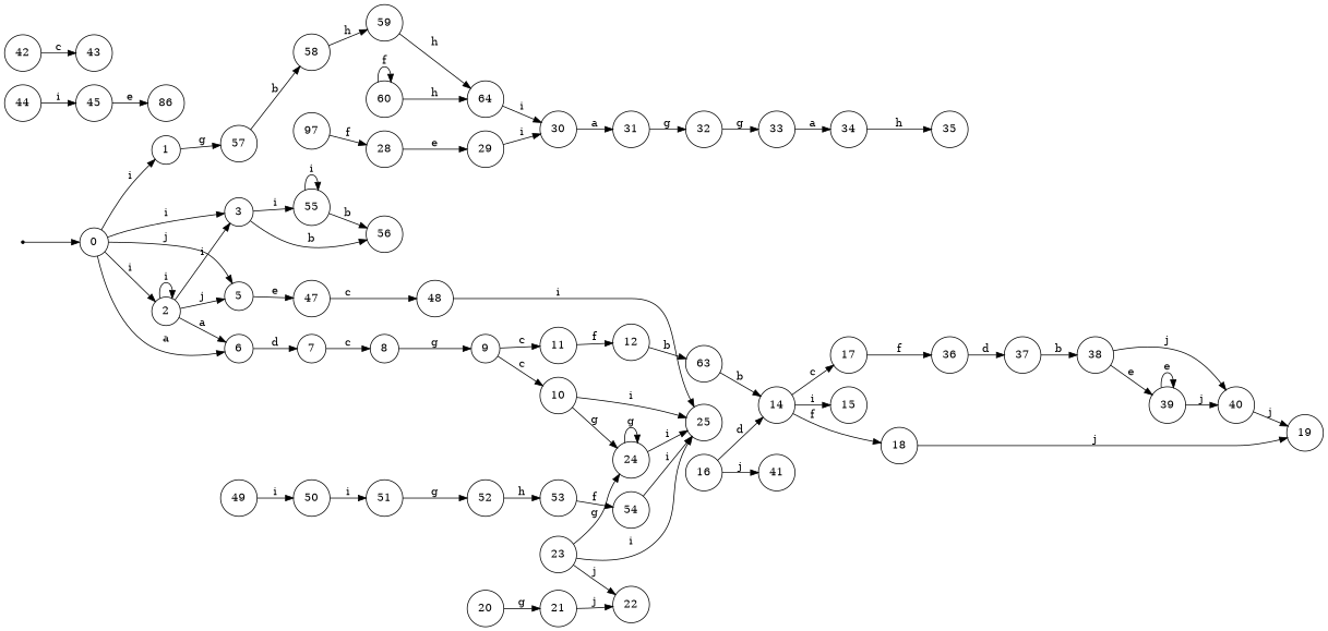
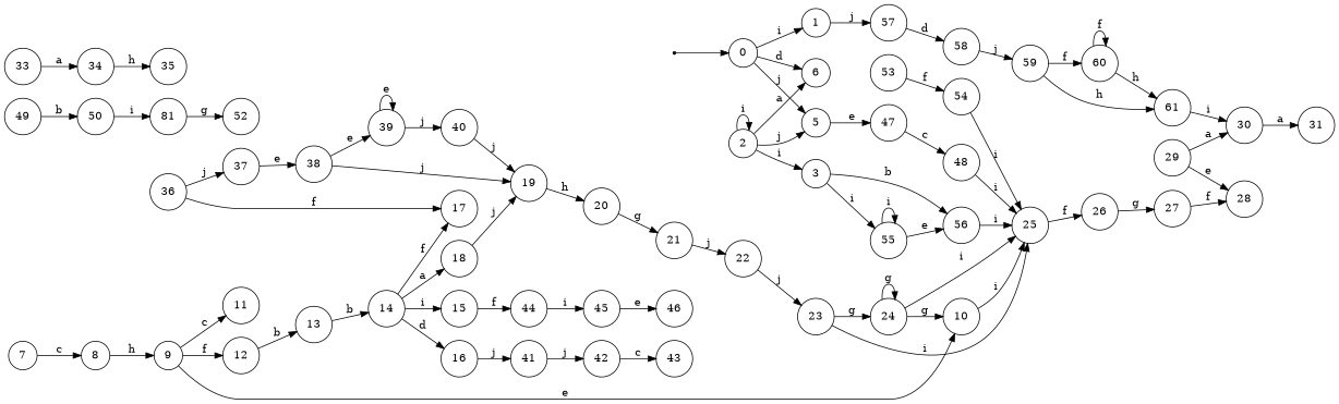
  digraph {
    rankdir=LR
    node [shape=circle]
    dummy0 [shape=point]
    0
    1
    2
    3
    5
    6
    57
    55
    56
    47
    7
    58
    25
    49
    50
    48
    8
    9
    10
    11
    24
    12
-   13 [label=63]
+   26
+   13
    14
    15
    16
    17
    18
    44
    41
    36
    19
    45
    42
    37
    20
    21
    22
    23
-   27 [label=97]
+   27
    28
    29
    30
    31
-   32
    33
    34
    35
    38
    39
    40
    43
-   46 [label=86]
-   51
+   46
+   51 [label=81]
    52
    53
    54
    59
    60
-   61 [label=64]
+   61
    dummy0 -> 0
    0 -> 1 [label=i]
-   0 -> 2 [label=i]
-   0 -> 3 [label=i]
    0 -> 5 [label=j]
-   0 -> 6 [label=a]
-   1 -> 57 [label=g]
+   0 -> 6 [label=d]
+   1 -> 57 [label=j]
    2 -> 2 [label=i]
    2 -> 3 [label=i]
    2 -> 5 [label=j]
    2 -> 6 [label=a]
    3 -> 55 [label=i]
    3 -> 56 [label=b]
    5 -> 47 [label=e]
-   6 -> 7 [label=d]
-   57 -> 58 [label=b]
+   57 -> 58 [label=d]
    55 -> 55 [label=i]
-   55 -> 56 [label=b]
+   55 -> 56 [label=e]
+   56 -> 25 [label=i]
    47 -> 48 [label=c]
    7 -> 8 [label=c]
-   58 -> 59 [label=h]
-   49 -> 50 [label=i]
+   58 -> 59 [label=j]
+   25 -> 26 [label=f]
+   49 -> 50 [label=b]
    50 -> 51 [label=i]
    48 -> 25 [label=i]
-   8 -> 9 [label=g]
-   9 -> 10 [label=c]
+   8 -> 9 [label=h]
+   9 -> 10 [label=e]
    9 -> 11 [label=c]
    10 -> 25 [label=i]
-   10 -> 24 [label=g]
-   11 -> 12 [label=f]
+   24 -> 10 [label=g]
+   9 -> 12 [label=f]
    24 -> 25 [label=i]
    24 -> 24 [label=g]
    12 -> 13 [label=b]
+   26 -> 27 [label=g]
    13 -> 14 [label=b]
    14 -> 15 [label=i]
-   16 -> 14 [label=d]
-   14 -> 17 [label=c]
-   14 -> 18 [label=f]
+   14 -> 16 [label=d]
+   14 -> 17 [label=f]
+   14 -> 18 [label=a]
+   15 -> 44 [label=f]
    16 -> 41 [label=j]
-   17 -> 36 [label=f]
+   36 -> 17 [label=f]
    18 -> 19 [label=j]
    44 -> 45 [label=i]
-   36 -> 37 [label=d]
+   41 -> 42 [label=j]
+   36 -> 37 [label=j]
+   19 -> 20 [label=h]
    45 -> 46 [label=e]
    42 -> 43 [label=c]
-   37 -> 38 [label=b]
+   37 -> 38 [label=e]
    20 -> 21 [label=g]
    21 -> 22 [label=j]
-   23 -> 22 [label=j]
+   22 -> 23 [label=j]
    23 -> 25 [label=i]
    23 -> 24 [label=g]
    27 -> 28 [label=f]
-   28 -> 29 [label=e]
-   29 -> 30 [label=i]
+   29 -> 28 [label=e]
+   29 -> 30 [label=a]
    30 -> 31 [label=a]
-   31 -> 32 [label=g]
-   32 -> 33 [label=g]
    33 -> 34 [label=a]
    34 -> 35 [label=h]
    38 -> 39 [label=e]
-   38 -> 40 [label=j]
+   38 -> 19 [label=j]
    39 -> 39 [label=e]
    39 -> 40 [label=j]
    40 -> 19 [label=j]
    51 -> 52 [label=g]
-   52 -> 53 [label=h]
    53 -> 54 [label=f]
    54 -> 25 [label=i]
+   59 -> 60 [label=f]
    59 -> 61 [label=h]
    60 -> 60 [label=f]
    60 -> 61 [label=h]
    61 -> 30 [label=i]
  }
